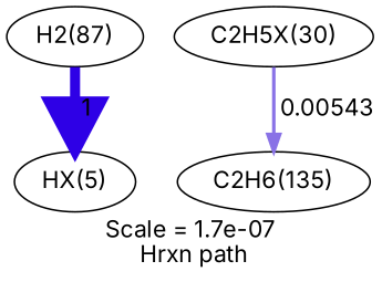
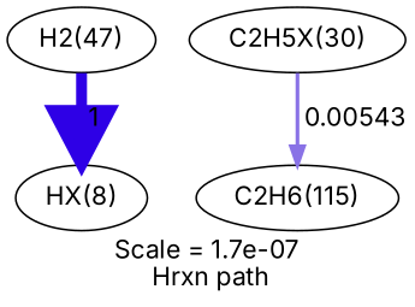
  digraph {
    fontname=Inter
    label="Scale = 1.7e-07\l Hrxn path"
    node [fontname=Inter]
    edge [fontname=Inter]
-   n1 [label="H2(87)"]
-   n2 [label="HX(5)"]
-   n3 [label="C2H6(135)"]
+   n1 [label="H2(47)"]
+   n2 [label="HX(8)"]
+   n3 [label="C2H6(115)"]
    n4 [label="C2H5X(30)"]
    n1 -> n2 [arrowsize=3 color="0.7, 1.5, 0.9" label=" 1" style="setlinewidth(6)"]
    n4 -> n3 [arrowsize=1.03 color="0.7, 0.505, 0.9" label=" 0.00543" style="setlinewidth(2.06)"]
  }
